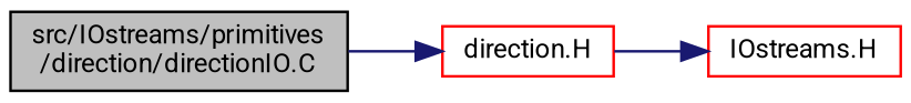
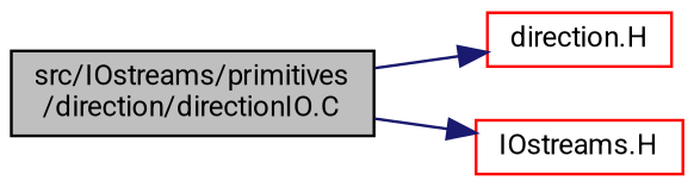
  digraph {
    fontname=Roboto
    rankdir=LR
    node [color=red fontname=Roboto fontsize=10 shape=record]
    edge [color=midnightblue fontname=Roboto fontsize=10 labelfontname=Helvetica labelfontsize=10 style=solid]
    n1 [color=black fillcolor=grey75 fontcolor=black height=0.2 label="src/IOstreams/primitives\l/direction/directionIO.C" style=filled width=0.4]
    n2 [height=0.2 label="direction.H" width=0.4]
    n3 [height=0.2 label="IOstreams.H" width=0.4]
    n1 -> n2
-   n2 -> n3
+   n1 -> n3
  }
